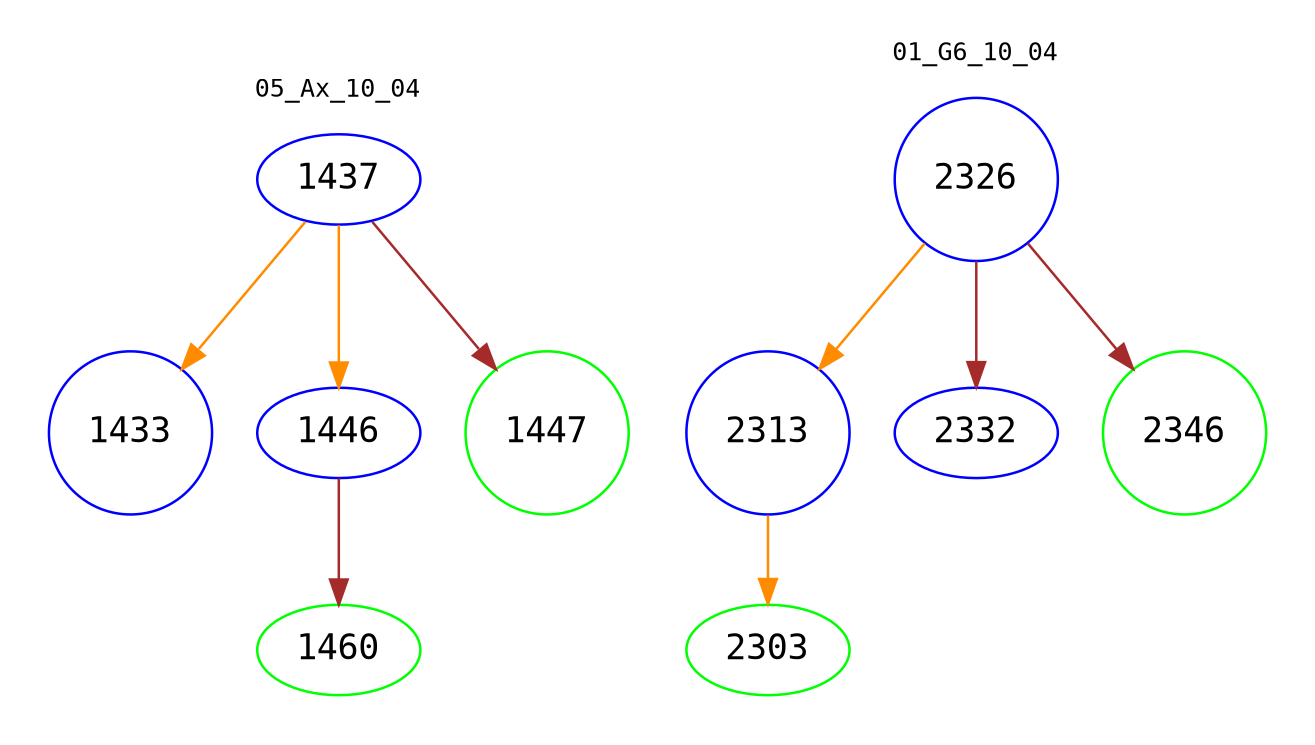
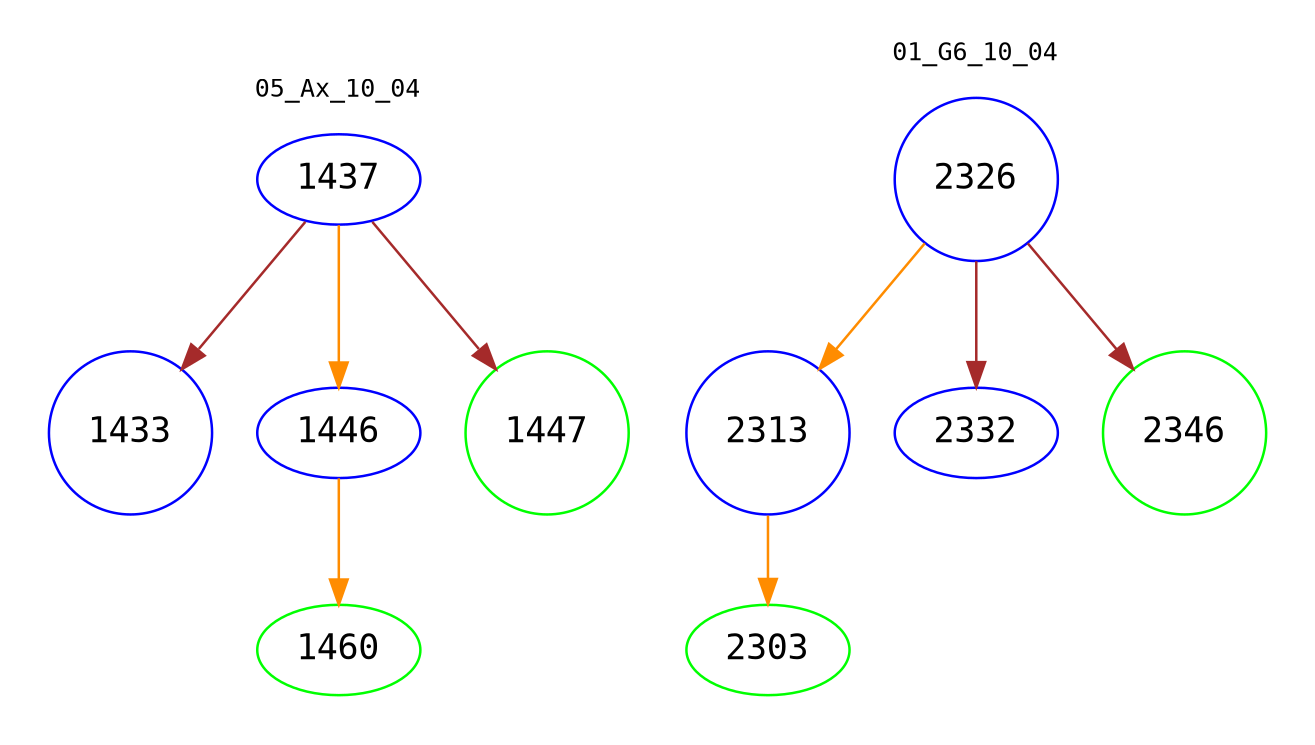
  digraph {
    fontname="DejaVu Sans Mono"
    node [color=blue fontname="DejaVu Sans Mono" shape=ellipse]
    edge [color=darkorange fontname="DejaVu Sans Mono"]
    n1 [label=1437]
    n2 [label=1433 shape=circle]
    n3 [label=1446]
    n4 [color=green label=1447 shape=circle]
    n5 [color=green label=1460]
    n6 [label=2326 shape=circle]
    n7 [label=2313 shape=circle]
    n8 [label=2332]
    n9 [color=green label=2346 shape=circle]
    n10 [color=green label=2303]
    subgraph cluster_1 {
      color=white
      fontsize=10
      label="05_Ax_10_04"
      n1
      n2
      n3
      n4
      n5
    }
    subgraph cluster_2 {
      color=white
      fontsize=10
      label="01_G6_10_04"
      n6
      n7
      n8
      n9
      n10
    }
-   n1 -> n2
+   n1 -> n2 [color=brown]
    n1 -> n3
    n1 -> n4 [color=brown]
-   n3 -> n5 [color=brown]
+   n3 -> n5
    n6 -> n7
    n6 -> n8 [color=brown]
    n6 -> n9 [color=brown]
    n7 -> n10
  }
